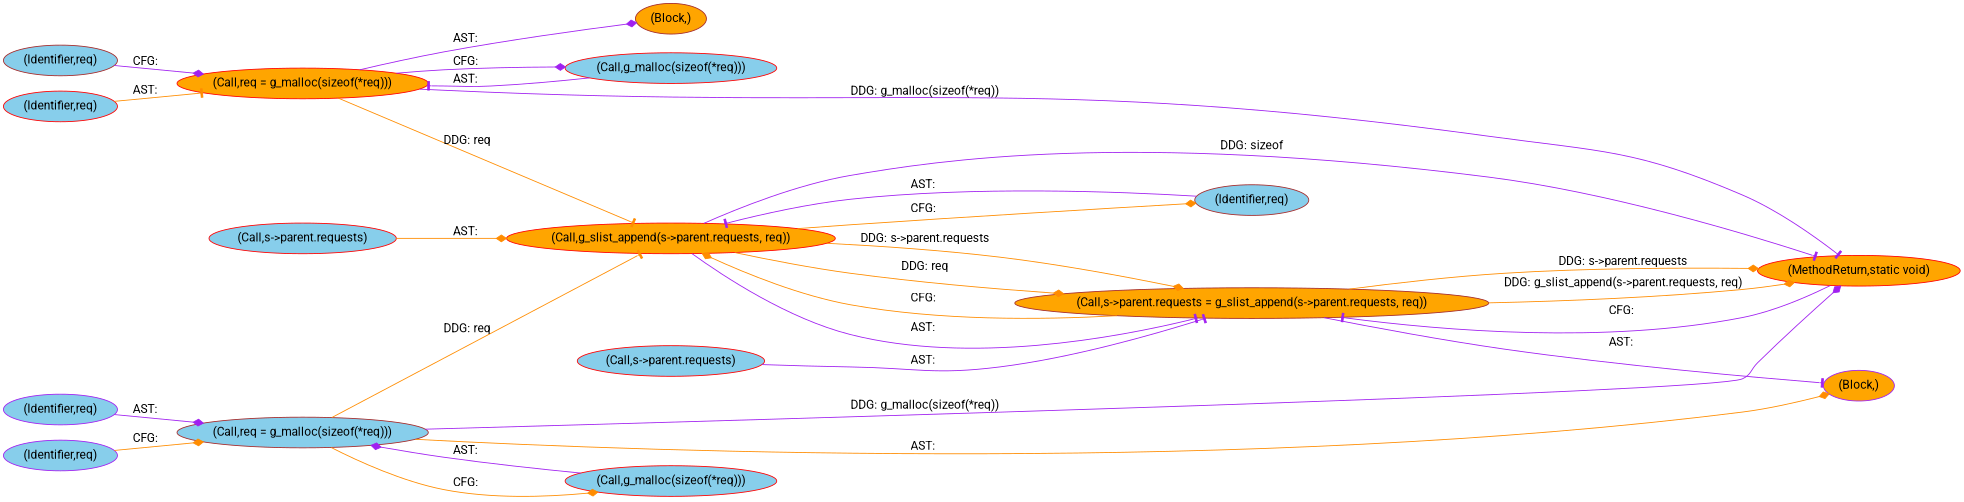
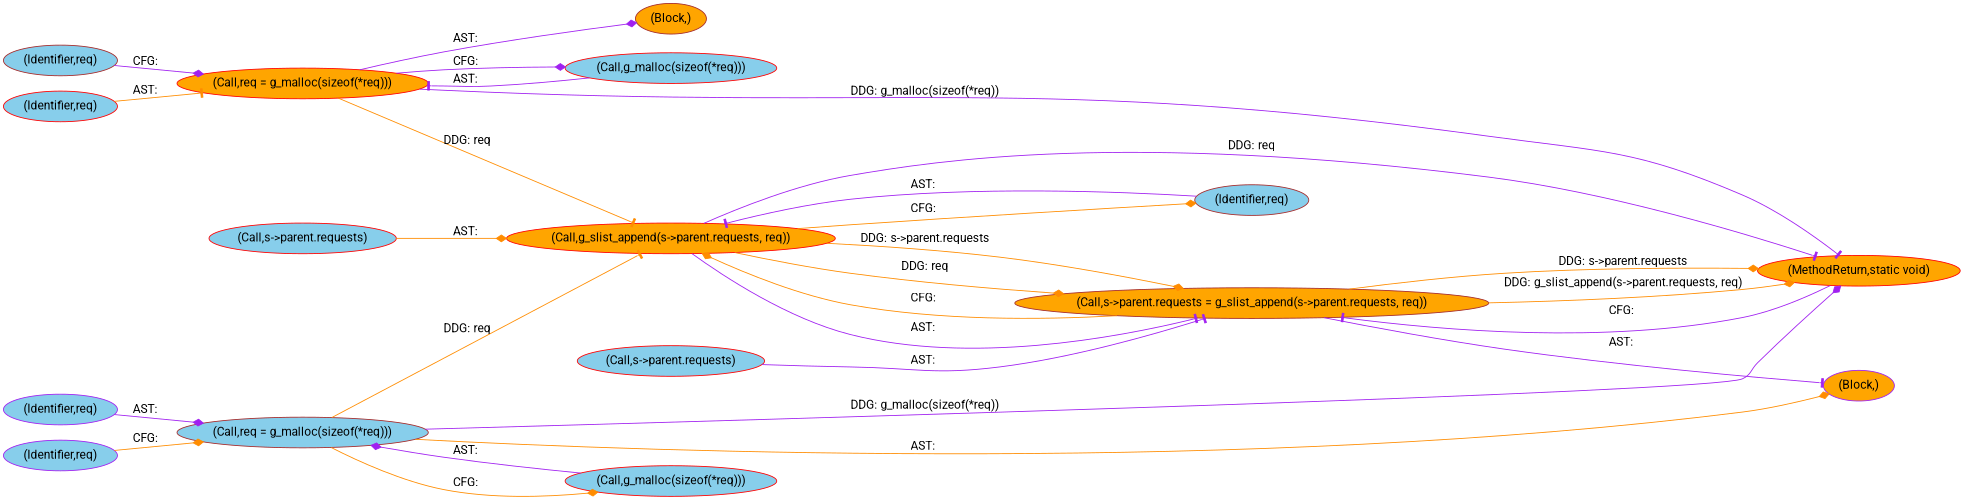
  digraph {
    rankdir=LR
    fontname=Roboto
    node [style=filled fillcolor=skyblue color=red fontname=Roboto]
    edge [color=purple arrowhead=diamond fontname=Roboto]
    n1 [label="(Call,g_slist_append(s->parent.requests, req))" fillcolor=orange]
    n2 [label="(Call,s->parent.requests = g_slist_append(s->parent.requests, req))" fillcolor=orange color=brown]
    n3 [label="(Identifier,req)" color=brown]
    n4 [label="(MethodReturn,static void)" fillcolor=orange]
    n5 [label="(Call,req = g_malloc(sizeof(*req)))" fillcolor=orange]
    n6 [label="(Call,g_malloc(sizeof(*req)))"]
    n7 [label="(Block,)" fillcolor=orange color=brown]
    n8 [label="(Call,req = g_malloc(sizeof(*req)))" color=brown]
    n9 [label="(Call,g_malloc(sizeof(*req)))"]
    n10 [label="(Block,)" fillcolor=orange color=purple]
    n11 [label="(Identifier,req)" color=brown]
    n12 [label="(Identifier,req)" color=purple]
    n13 [label="(Identifier,req)"]
    n14 [label="(Call,s->parent.requests)"]
    n15 [label="(Call,s->parent.requests)"]
    n16 [label="(Identifier,req)" color=purple]
    n1 -> n2 [label="AST: " arrowhead=tee]
    n1 -> n2 [label="DDG: s->parent.requests" color=darkorange]
    n1 -> n2 [label="DDG: req" color=darkorange]
    n1 -> n3 [label="CFG: " color=darkorange]
-   n1 -> n4 [label="DDG: sizeof" arrowhead=tee]
+   n1 -> n4 [label="DDG: req" arrowhead=tee]
    n2 -> n1 [label="CFG: " color=darkorange]
    n2 -> n4 [label="DDG: s->parent.requests" color=darkorange]
    n2 -> n4 [label="DDG: g_slist_append(s->parent.requests, req)" color=darkorange]
    n2 -> n10 [label="AST: " arrowhead=tee]
    n3 -> n1 [label="AST: " arrowhead=tee]
    n4 -> n2 [label="CFG: " arrowhead=tee]
    n5 -> n1 [label="DDG: req" color=darkorange arrowhead=tee]
    n5 -> n4 [label="DDG: g_malloc(sizeof(*req))" arrowhead=tee]
    n5 -> n6 [label="CFG: "]
    n5 -> n7 [label="AST: "]
    n6 -> n5 [label="AST: " arrowhead=tee]
    n8 -> n1 [label="DDG: req" color=darkorange arrowhead=tee]
    n8 -> n4 [label="DDG: g_malloc(sizeof(*req))"]
    n8 -> n9 [label="CFG: " color=darkorange]
    n8 -> n10 [label="AST: " color=darkorange]
    n9 -> n8 [label="AST: "]
    n11 -> n5 [label="CFG: "]
    n12 -> n8 [label="AST: "]
    n13 -> n5 [label="AST: " color=darkorange arrowhead=tee]
    n14 -> n1 [label="AST: " color=darkorange]
    n15 -> n2 [label="AST: " arrowhead=tee]
    n16 -> n8 [label="CFG: " color=darkorange]
  }
